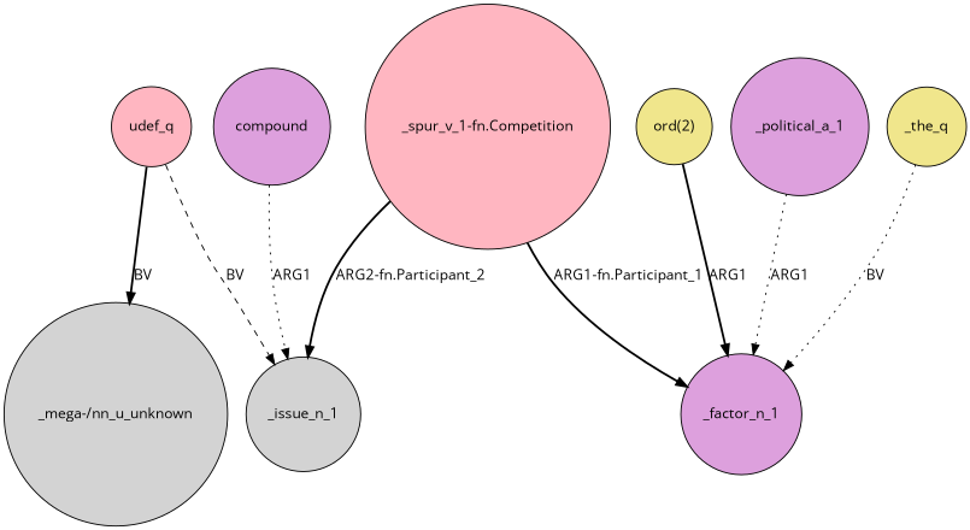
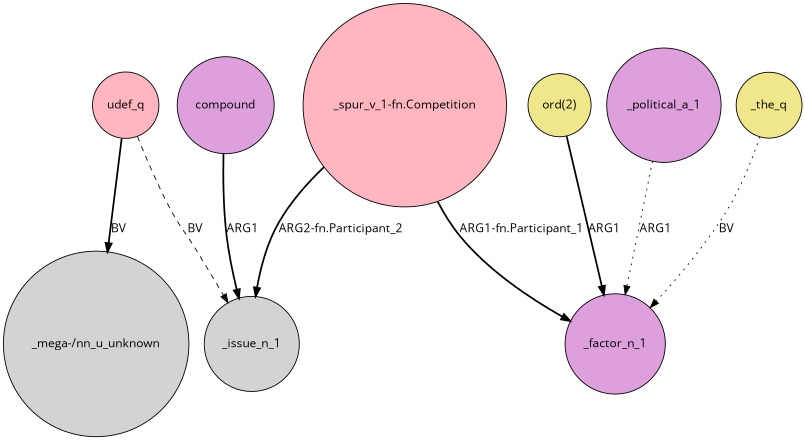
  digraph {
    fontname="Open Sans"
    node [fillcolor=plum fontname="Open Sans" shape=circle style=filled]
    edge [fontname="Open Sans" style=bold]
    udef_q [fillcolor=lightpink]
    "_mega-/nn_u_unknown" [fillcolor=lightgrey]
    _issue_n_1 [fillcolor=lightgrey]
    "_spur_v_1-fn.Competition" [fillcolor=lightpink]
    _factor_n_1
    "ord(2)" [fillcolor=khaki]
    _political_a_1
    compound
    _the_q [fillcolor=khaki]
    udef_q -> "_mega-/nn_u_unknown" [label=BV]
    udef_q -> _issue_n_1 [label=BV style=dashed]
    "_spur_v_1-fn.Competition" -> _issue_n_1 [label="ARG2-fn.Participant_2"]
    "_spur_v_1-fn.Competition" -> _factor_n_1 [label="ARG1-fn.Participant_1"]
    "ord(2)" -> _factor_n_1 [label=ARG1]
    _political_a_1 -> _factor_n_1 [label=ARG1 style=dotted]
-   compound -> _issue_n_1 [label=ARG1 style=dotted]
+   compound -> _issue_n_1 [label=ARG1]
    _the_q -> _factor_n_1 [label=BV style=dotted]
  }
